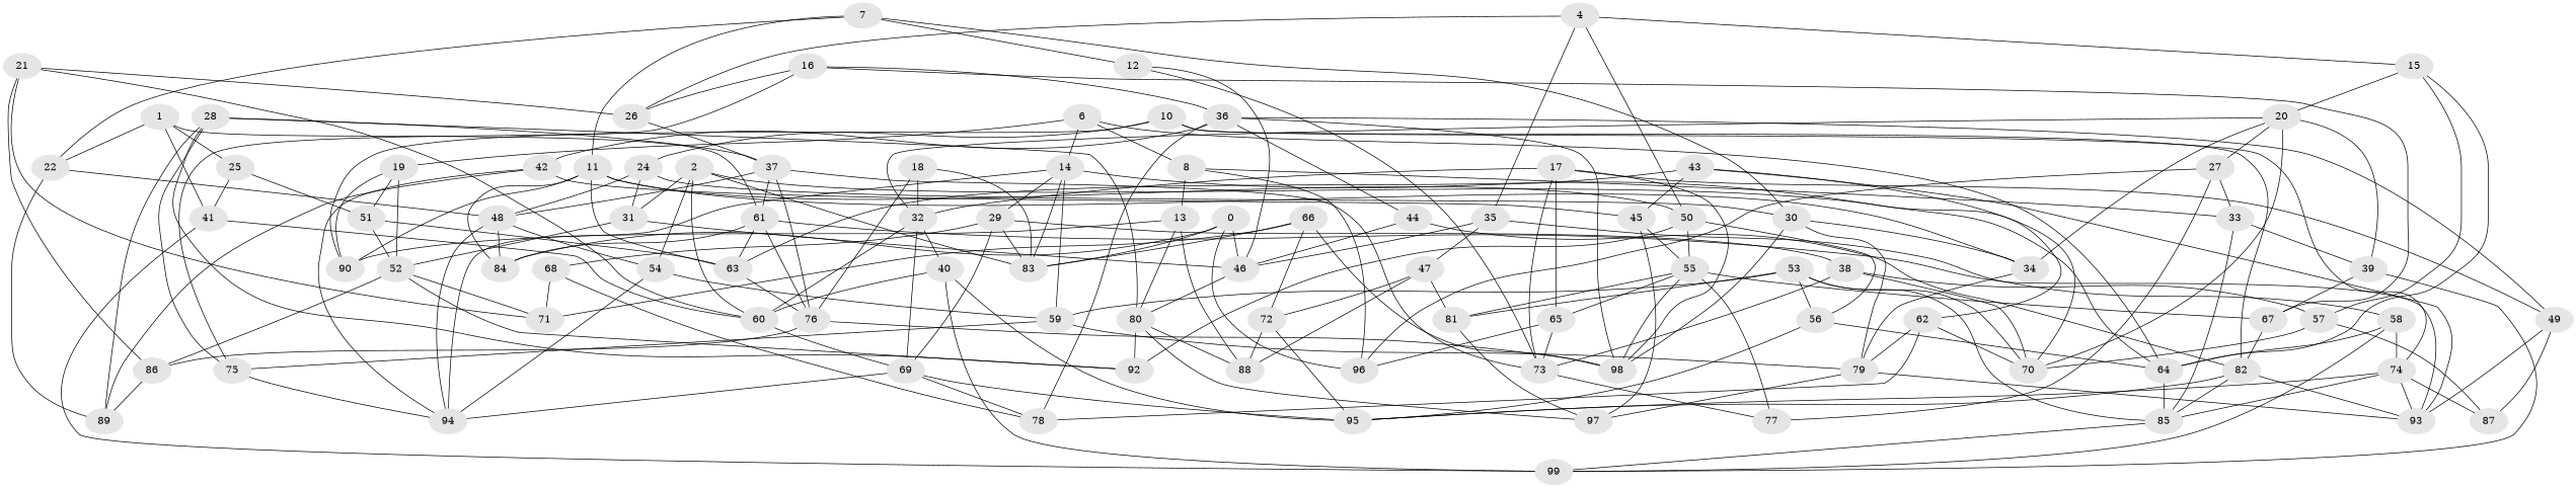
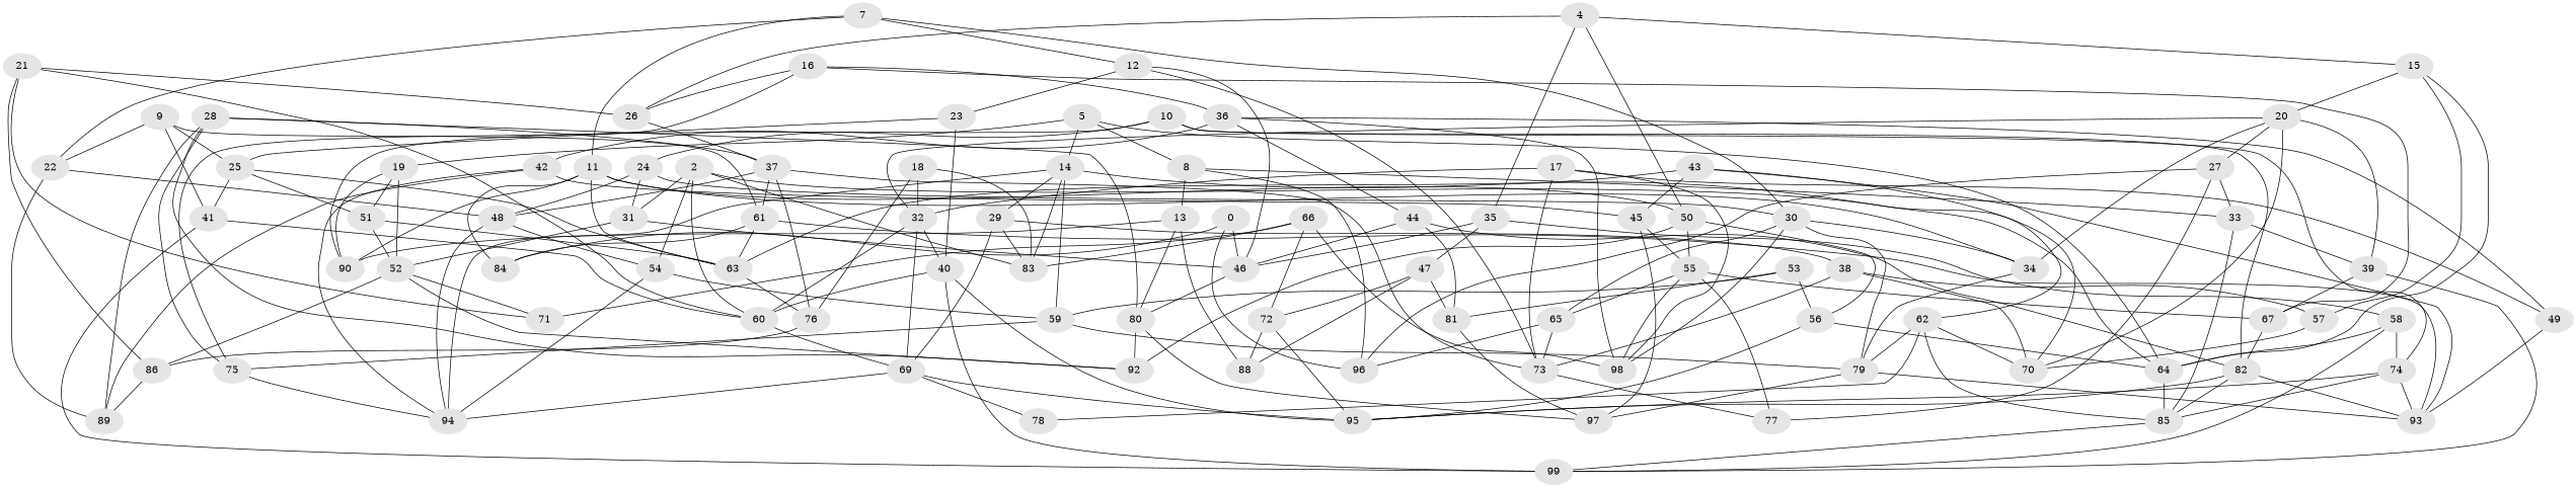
  graph {
    node [color=gray90 style=filled]
    edge [weight=1.0]
-   1
+   1 [label=9]
    22
    25
    41
    61
    48
    89
    63
    51
    60
    99
    84
    76
    93
    2
    31
    64
    83
    54
    46
    52
    69
    85
    18
    32
    86
    4
    15
    26
    35
    50
    20
    57
    37
    47
    58
    92
    55
    56
-   5 [label=6]
+   5
    8
    14
    19
    13
    33
    96
    29
    59
    62
    94
    90
+   23
    40
    38
    73
    70
    7
    11
    12
    30
    34
    98
    65
    79
    80
    88
    39
    n68 [label=0]
    10
    24
    74
    82
    95
-   87
    77
    97
-   68
    75
    78
    27
    16
    36
    67
    49
    42
    44
    17
    71
    21
    28
    81
    72
    45
    43
    53
    66
    1 -- 22
    1 -- 25
    1 -- 41
    1 -- 61
    22 -- 48
    22 -- 89
    25 -- 41
+   25 -- 63
    25 -- 51
    41 -- 60
    41 -- 99
    61 -- 63
    61 -- 84
-   61 -- 76
    61 -- 93
-   48 -- 84
    48 -- 54
    48 -- 94
    63 -- 76
    51 -- 63
    51 -- 52
    60 -- 69
    76 -- 86
-   76 -- 98
    2 -- 60
    2 -- 31
    2 -- 64
    2 -- 83
    2 -- 54
    31 -- 46
    31 -- 52
    64 -- 85
    54 -- 59
    54 -- 94
    46 -- 80
    52 -- 86
    52 -- 92
    52 -- 71
    69 -- 94
    69 -- 95
    69 -- 78
    85 -- 99
    18 -- 76
    18 -- 83
    18 -- 32
    32 -- 60
    32 -- 69
    32 -- 40
    86 -- 89
    4 -- 15
    4 -- 26
    4 -- 35
    4 -- 50
    15 -- 64
    15 -- 20
    15 -- 57
    26 -- 37
    35 -- 46
    35 -- 47
    35 -- 58
    50 -- 92 [weight=2.0]
    50 -- 55
    50 -- 56
    20 -- 32
    20 -- 70
    20 -- 34
    20 -- 39
    20 -- 27
    57 -- 70
-   57 -- 87
    37 -- 61
    37 -- 48
    37 -- 76
    37 -- 73
    47 -- 88
    47 -- 81
    47 -- 72
    58 -- 99
    58 -- 64
    58 -- 74
    55 -- 98
    55 -- 65
    55 -- 77
    55 -- 67
    56 -- 64
    56 -- 95
    5 -- 64
    5 -- 8
    5 -- 14
    5 -- 19
    8 -- 13
    8 -- 33
    8 -- 96
    14 -- 83
    14 -- 29
    14 -- 59
    14 -- 62
    14 -- 94
    19 -- 51
    19 -- 52
    19 -- 90
    13 -- 90
    13 -- 80
    13 -- 88
    33 -- 85
    33 -- 39
    29 -- 83
    29 -- 69
    29 -- 38
-   29 -- 68
    59 -- 79
    59 -- 75
    62 -- 70
    62 -- 79
    62 -- 78
+   23 -- 25
+   23 -- 40
    40 -- 60
    40 -- 99 [weight=2.0]
    40 -- 95
    38 -- 57
    38 -- 73
    38 -- 70
    73 -- 77
    7 -- 22
    7 -- 11
    7 -- 12
    7 -- 30
    11 -- 63
    11 -- 84
    11 -- 50
    11 -- 90
    11 -- 34
    12 -- 46
+   12 -- 23
    12 -- 73
    30 -- 34
    30 -- 98
-   17 -- 65
+   30 -- 65
    30 -- 79
    34 -- 79
    65 -- 96
    65 -- 73
    79 -- 93
    79 -- 97
    80 -- 92
-   80 -- 88
    80 -- 97
    39 -- 99
    39 -- 67
    n68 -- 84
-   n68 -- 83
    n68 -- 46
    n68 -- 96
    10 -- 90
    10 -- 24
    10 -- 74
    10 -- 82
    24 -- 48
    24 -- 31
    24 -- 30
    74 -- 93
    74 -- 85
    74 -- 95
-   74 -- 87
    82 -- 93
    82 -- 85
    82 -- 95
-   68 -- 78
-   68 -- 71
    75 -- 94
    27 -- 33
    27 -- 96
    27 -- 77
    16 -- 26
    16 -- 75
    16 -- 36
    16 -- 67
    36 -- 98
-   36 -- 78
    36 -- 49
    36 -- 42
    36 -- 44
    67 -- 82
    49 -- 93
-   49 -- 87
    42 -- 89
    42 -- 94
    42 -- 45
    44 -- 46
    44 -- 82
-   55 -- 81
+   44 -- 81
    17 -- 32
    17 -- 73
    17 -- 98
    17 -- 49
    21 -- 60
    21 -- 86
    21 -- 26
    21 -- 71
    28 -- 89
    28 -- 37
    28 -- 92 [weight=2.0]
    28 -- 80
    28 -- 75
    81 -- 97
    72 -- 88
    72 -- 95
    45 -- 55
    45 -- 97
    43 -- 63
    43 -- 93
    43 -- 70
    43 -- 45
-   53 -- 85
+   62 -- 85
    53 -- 56
    53 -- 59 [weight=2.0]
-   53 -- 70
    53 -- 81
    66 -- 83
    66 -- 98
    66 -- 71
    66 -- 72
  }
